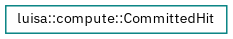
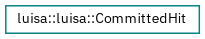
  digraph {
    rankdir=TB
    fontname="IBM Plex Sans"
-   n1 [color=teal fillcolor=white fontname="IBM Plex Sans" fontsize=10 height=0.2 label="luisa::compute::CommittedHit" shape=box style=filled width=0.4]
+   n1 [color=teal fillcolor=white fontname="IBM Plex Sans" fontsize=10 height=0.2 label="luisa::luisa::CommittedHit" shape=box style=filled width=0.4]
  }
